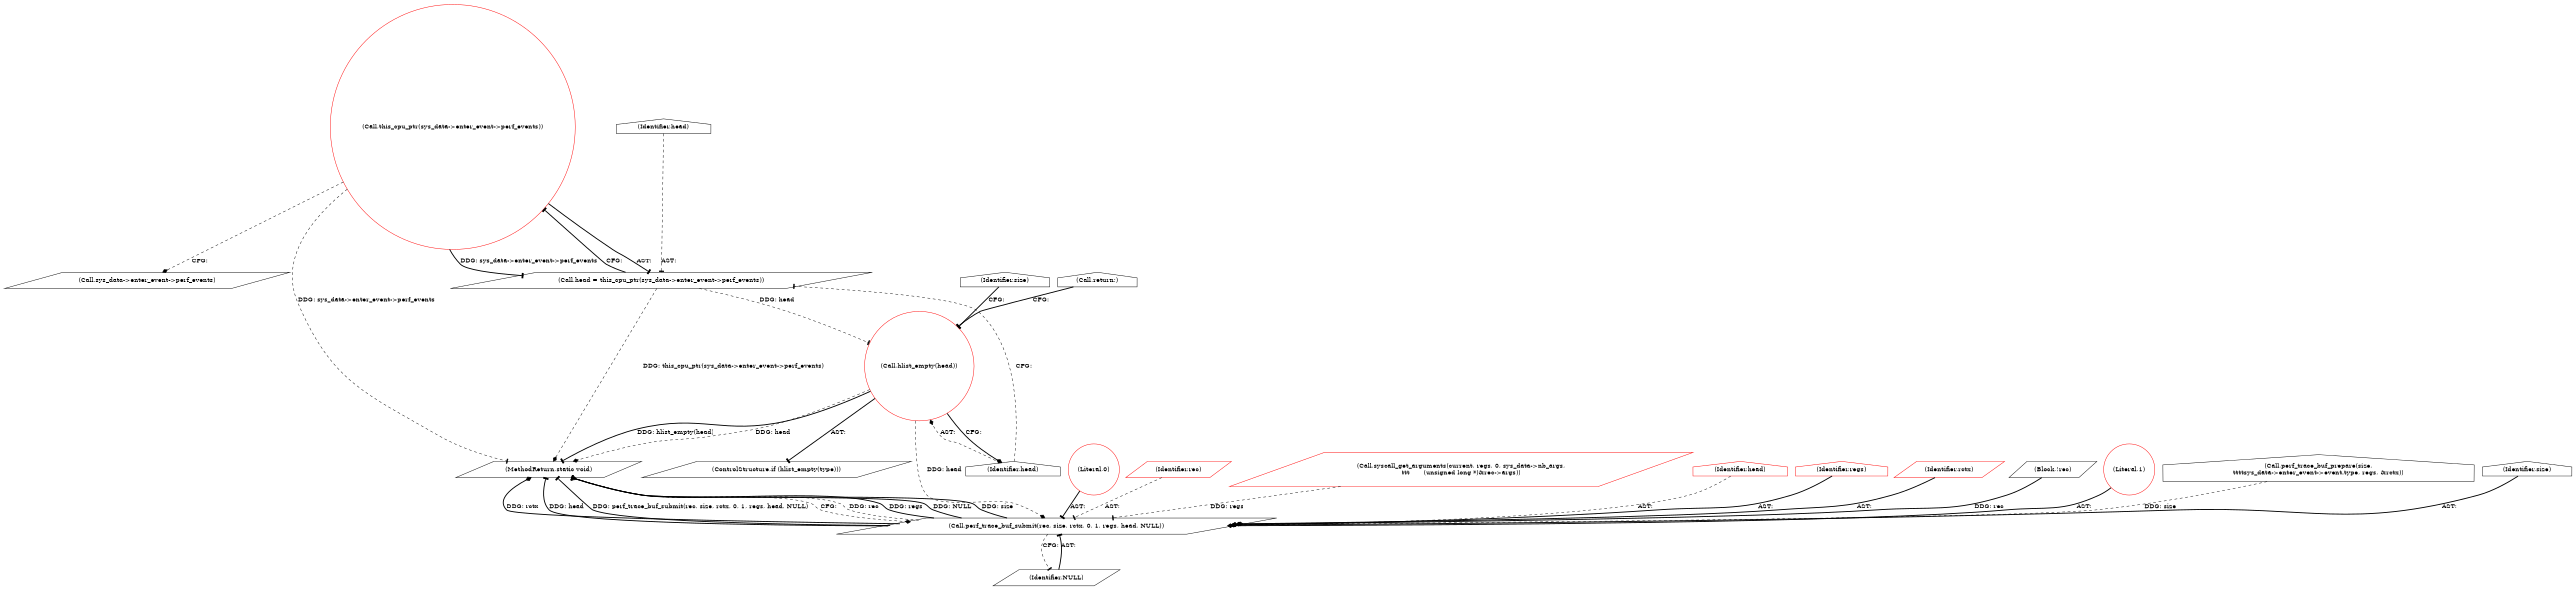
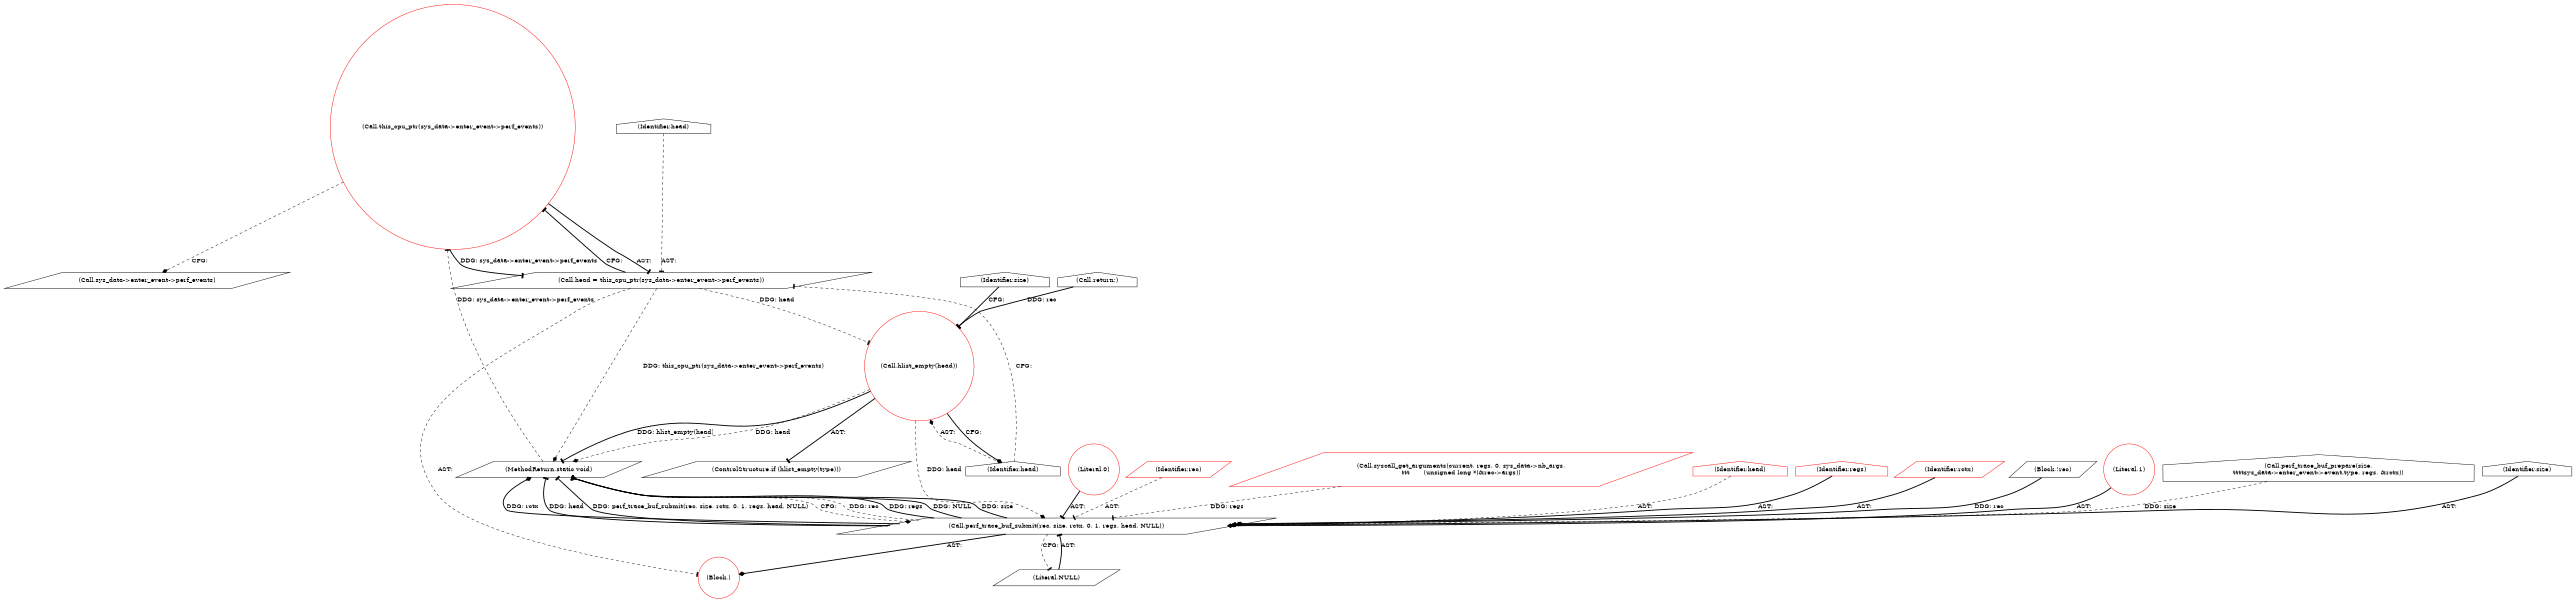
  digraph {
    node [color=black shape=parallelogram]
    edge [arrowhead=tee style=bold]
    n1 [color=red label="(Call,this_cpu_ptr(sys_data->enter_event->perf_events))" shape=circle]
    n2 [label="(Call,head = this_cpu_ptr(sys_data->enter_event->perf_events))"]
    n3 [label="(Call,sys_data->enter_event->perf_events)"]
    n4 [label="(MethodReturn,static void)"]
    n5 [color=red label="(Call,hlist_empty(head))" shape=circle]
+   n6 [color=red label="(Block,)" shape=circle]
    n7 [label="(Call,perf_trace_buf_submit(rec, size, rctx, 0, 1, regs, head, NULL))"]
    n8 [label="(Identifier,head)" shape=house]
    n9 [label="(ControlStructure,if (hlist_empty(type)))"]
-   n10 [label="(Identifier,NULL)"]
+   n10 [label="(Literal,NULL)"]
    n11 [color=red label="(Literal,0)" shape=circle]
    n12 [color=red label="(Identifier,rec)"]
    n13 [color=red label="(Call,syscall_get_arguments(current, regs, 0, sys_data->nb_args,\n\t\t\t       (unsigned long *)&rec->args))"]
    n14 [color=red label="(Identifier,head)" shape=house]
    n15 [color=red label="(Identifier,regs)" shape=house]
    n16 [label="(Identifier,size)" shape=house]
    n17 [color=red label="(Identifier,rctx)"]
    n18 [label="(Identifier,head)" shape=house]
    n19 [label="(Block,!rec)"]
    n20 [color=red label="(Literal,1)" shape=circle]
    n21 [label="(Call,perf_trace_buf_prepare(size,\n\t\t\t\tsys_data->enter_event->event.type, regs, &rctx))" shape=house]
    n22 [label="(Call,return;)" shape=house]
    n23 [label="(Identifier,size)" shape=house]
    n1 -> n2 [label="AST: "]
    n1 -> n2 [label="DDG: sys_data->enter_event->perf_events"]
    n1 -> n3 [arrowhead=diamond label="CFG: " style=dashed]
-   n1 -> n4 [label="DDG: sys_data->enter_event->perf_events" style=dashed]
+   n4 -> n1 [label="DDG: sys_data->enter_event->perf_events" style=dashed]
    n2 -> n1 [label="CFG: "]
    n2 -> n4 [arrowhead=diamond label="DDG: this_cpu_ptr(sys_data->enter_event->perf_events)" style=dashed]
    n2 -> n5 [label="DDG: head" style=dashed]
+   n2 -> n6 [label="AST: " style=dashed]
    n4 -> n7 [arrowhead=diamond label="CFG: " style=dashed]
    n5 -> n4 [label="DDG: hlist_empty(head)"]
    n5 -> n4 [arrowhead=diamond label="DDG: head" style=dashed]
    n5 -> n7 [arrowhead=diamond label="DDG: head" style=dashed]
    n5 -> n8 [arrowhead=diamond label="CFG: "]
    n5 -> n9 [label="AST: "]
    n7 -> n4 [arrowhead=diamond label="DDG: rec" style=dashed]
    n7 -> n4 [label="DDG: regs"]
    n7 -> n4 [label="DDG: NULL"]
    n7 -> n4 [label="DDG: size"]
    n7 -> n4 [arrowhead=diamond label="DDG: rctx"]
    n7 -> n4 [label="DDG: head"]
    n7 -> n4 [label="DDG: perf_trace_buf_submit(rec, size, rctx, 0, 1, regs, head, NULL)"]
+   n7 -> n6 [arrowhead=diamond label="AST: "]
    n7 -> n10 [label="CFG: " style=dashed]
    n8 -> n2 [label="CFG: " style=dashed]
    n8 -> n5 [arrowhead=diamond label="AST: " style=dashed]
    n10 -> n7 [label="AST: "]
    n11 -> n7 [label="AST: "]
    n12 -> n7 [label="AST: " style=dashed]
    n13 -> n7 [label="DDG: regs" style=dashed]
    n14 -> n7 [arrowhead=diamond label="AST: " style=dashed]
    n15 -> n7 [arrowhead=diamond label="AST: "]
    n16 -> n5 [label="CFG: "]
    n17 -> n7 [arrowhead=diamond label="AST: "]
    n18 -> n2 [label="AST: " style=dashed]
    n19 -> n7 [arrowhead=diamond label="DDG: rec"]
    n20 -> n7 [arrowhead=diamond label="AST: "]
    n21 -> n7 [label="DDG: size" style=dashed]
-   n22 -> n5 [label="CFG: "]
+   n22 -> n5 [label="DDG: rec"]
    n23 -> n7 [arrowhead=diamond label="AST: "]
  }
